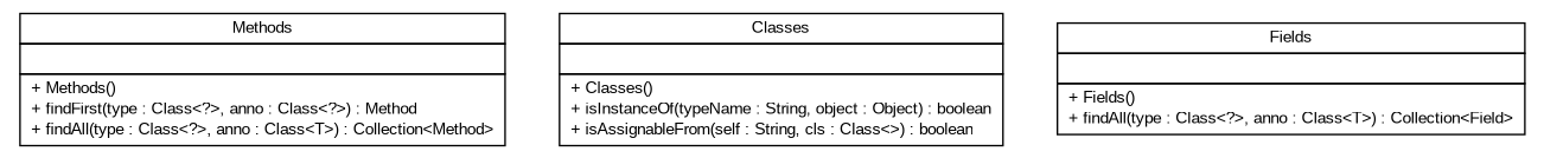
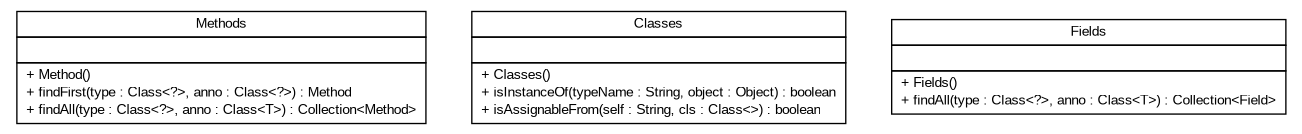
  digraph {
    nodesep=0.25
    ranksep=0.5
    fontname="Liberation Sans"
    node [fontcolor=black fontname="Liberation Sans" fontsize=10.0 shape=plaintext]
-   n1 [label=<<table title="sorcer.util.reflect.Methods" border="0" cellborder="1" cellspacing="0" cellpadding="2" port="p" href="./Methods.html"> 		<tr><td><table border="0" cellspacing="0" cellpadding="1"> <tr><td align="center" balign="center"> Methods </td></tr> 		</table></td></tr> 		<tr><td><table border="0" cellspacing="0" cellpadding="1"> <tr><td align="left" balign="left">  </td></tr> 		</table></td></tr> 		<tr><td><table border="0" cellspacing="0" cellpadding="1"> <tr><td align="left" balign="left"> + Methods() </td></tr> <tr><td align="left" balign="left"> + findFirst(type : Class&lt;?&gt;, anno : Class&lt;?&gt;) : Method </td></tr> <tr><td align="left" balign="left"> + findAll(type : Class&lt;?&gt;, anno : Class&lt;T&gt;) : Collection&lt;Method&gt; </td></tr> 		</table></td></tr> 		</table>>]
+   n1 [label=<<table title="sorcer.util.reflect.Methods" border="0" cellborder="1" cellspacing="0" cellpadding="2" port="p" href="./Methods.html"> 		<tr><td><table border="0" cellspacing="0" cellpadding="1"> <tr><td align="center" balign="center"> Methods </td></tr> 		</table></td></tr> 		<tr><td><table border="0" cellspacing="0" cellpadding="1"> <tr><td align="left" balign="left">  </td></tr> 		</table></td></tr> 		<tr><td><table border="0" cellspacing="0" cellpadding="1"> <tr><td align="left" balign="left"> + Method() </td></tr> <tr><td align="left" balign="left"> + findFirst(type : Class&lt;?&gt;, anno : Class&lt;?&gt;) : Method </td></tr> <tr><td align="left" balign="left"> + findAll(type : Class&lt;?&gt;, anno : Class&lt;T&gt;) : Collection&lt;Method&gt; </td></tr> 		</table></td></tr> 		</table>>]
    n2 [label=<<table title="sorcer.util.reflect.Classes" border="0" cellborder="1" cellspacing="0" cellpadding="2" port="p" href="./Classes.html"> 		<tr><td><table border="0" cellspacing="0" cellpadding="1"> <tr><td align="center" balign="center"> Classes </td></tr> 		</table></td></tr> 		<tr><td><table border="0" cellspacing="0" cellpadding="1"> <tr><td align="left" balign="left">  </td></tr> 		</table></td></tr> 		<tr><td><table border="0" cellspacing="0" cellpadding="1"> <tr><td align="left" balign="left"> + Classes() </td></tr> <tr><td align="left" balign="left"> + isInstanceOf(typeName : String, object : Object) : boolean </td></tr> <tr><td align="left" balign="left"> + isAssignableFrom(self : String, cls : Class&lt;&gt;) : boolean </td></tr> 		</table></td></tr> 		</table>>]
    n3 [label=<<table title="sorcer.util.reflect.Fields" border="0" cellborder="1" cellspacing="0" cellpadding="2" port="p" href="./Fields.html"> 		<tr><td><table border="0" cellspacing="0" cellpadding="1"> <tr><td align="center" balign="center"> Fields </td></tr> 		</table></td></tr> 		<tr><td><table border="0" cellspacing="0" cellpadding="1"> <tr><td align="left" balign="left">  </td></tr> 		</table></td></tr> 		<tr><td><table border="0" cellspacing="0" cellpadding="1"> <tr><td align="left" balign="left"> + Fields() </td></tr> <tr><td align="left" balign="left"> + findAll(type : Class&lt;?&gt;, anno : Class&lt;T&gt;) : Collection&lt;Field&gt; </td></tr> 		</table></td></tr> 		</table>>]
  }
